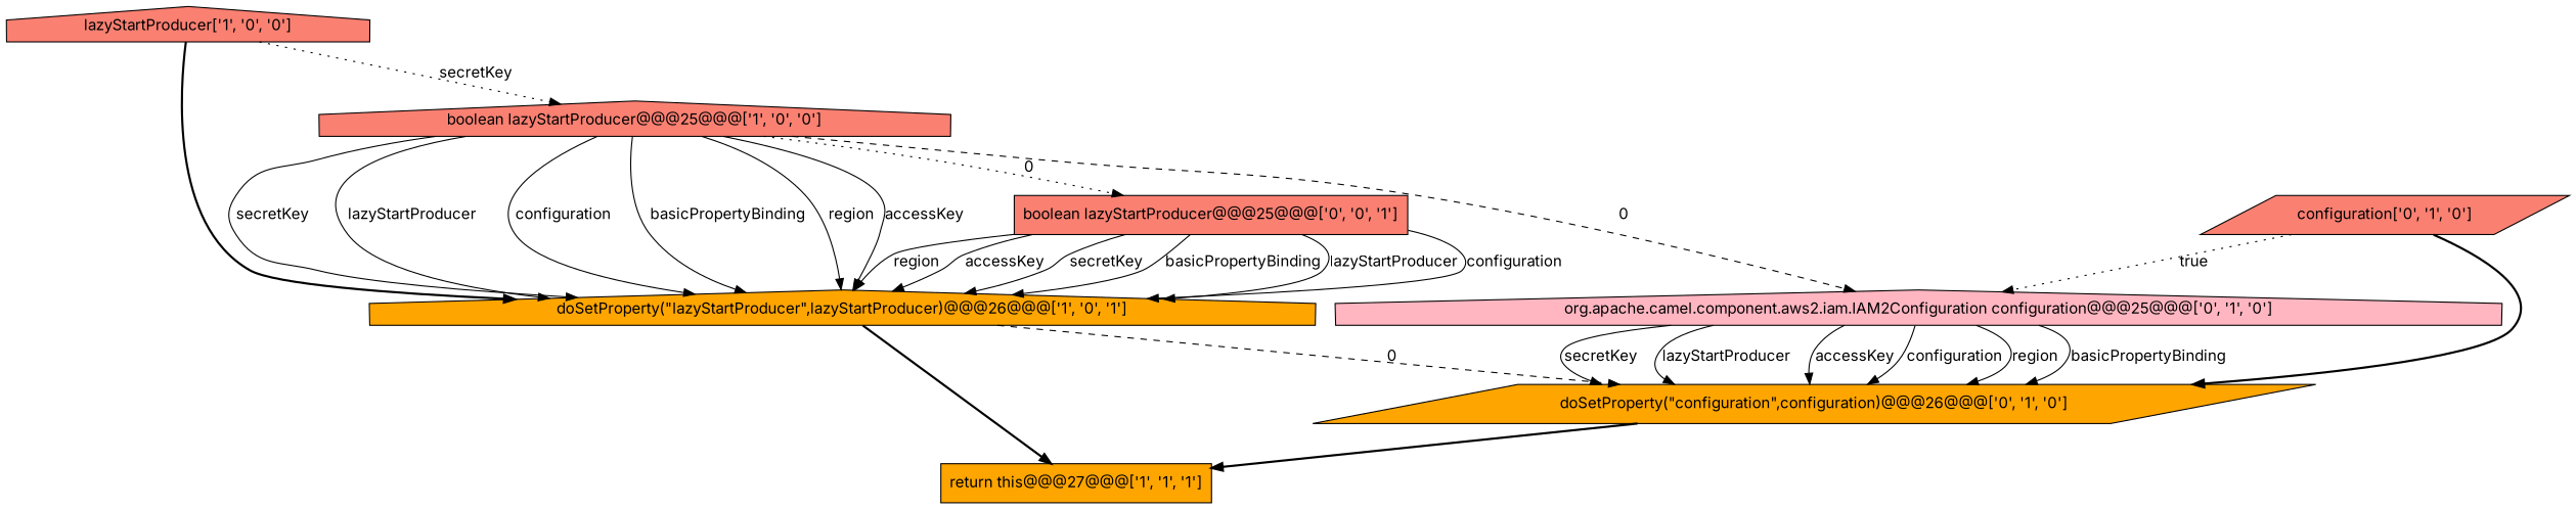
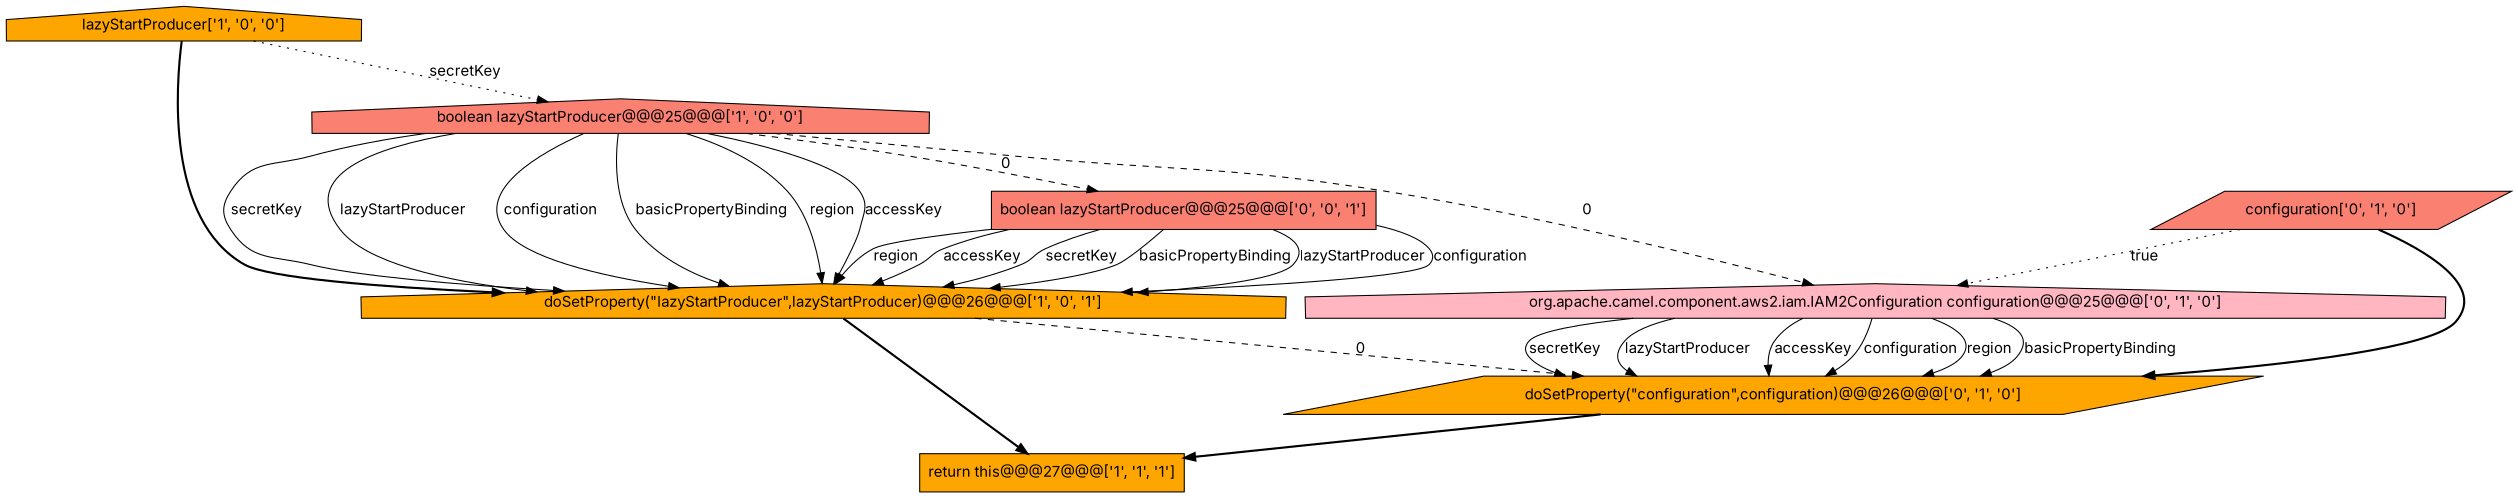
  digraph {
    fontname=Inter
    node [fillcolor=orange fontname=Inter shape=house style=filled]
    edge [fontname=Inter style=solid]
-   n1 [fillcolor=salmon label="lazyStartProducer['1', '0', '0']"]
+   n1 [label="lazyStartProducer['1', '0', '0']"]
    n2 [label="doSetProperty(\"lazyStartProducer\",lazyStartProducer)@@@26@@@['1', '0', '1']"]
    n3 [fillcolor=salmon label="boolean lazyStartProducer@@@25@@@['1', '0', '0']"]
    n4 [label="doSetProperty(\"configuration\",configuration)@@@26@@@['0', '1', '0']" shape=parallelogram]
    n5 [label="return this@@@27@@@['1', '1', '1']" shape=box]
    n6 [fillcolor=lightpink label="org.apache.camel.component.aws2.iam.IAM2Configuration configuration@@@25@@@['0', '1', '0']"]
    n7 [fillcolor=salmon label="boolean lazyStartProducer@@@25@@@['0', '0', '1']" shape=box]
    n8 [fillcolor=salmon label="configuration['0', '1', '0']" shape=parallelogram]
    n1 -> n2 [style=bold]
    n1 -> n3 [label=secretKey style=dotted]
    n2 -> n4 [label=0 style=dashed]
    n2 -> n5 [style=bold]
    n3 -> n2 [label=secretKey]
    n3 -> n2 [label=lazyStartProducer]
    n3 -> n2 [label=configuration]
    n3 -> n2 [label=basicPropertyBinding]
    n3 -> n2 [label=region]
    n3 -> n2 [label=accessKey]
    n3 -> n6 [label=0 style=dashed]
-   n3 -> n7 [label=0 style=dotted]
+   n3 -> n7 [label=0 style=dashed]
    n4 -> n5 [style=bold]
    n6 -> n4 [label=secretKey]
    n6 -> n4 [label=lazyStartProducer]
    n6 -> n4 [label=accessKey]
    n6 -> n4 [label=configuration]
    n6 -> n4 [label=region]
    n6 -> n4 [label=basicPropertyBinding]
    n7 -> n2 [label=region]
    n7 -> n2 [label=accessKey]
    n7 -> n2 [label=secretKey]
    n7 -> n2 [label=basicPropertyBinding]
    n7 -> n2 [label=lazyStartProducer]
    n7 -> n2 [label=configuration]
    n8 -> n4 [style=bold]
    n8 -> n6 [label=true style=dotted]
  }
